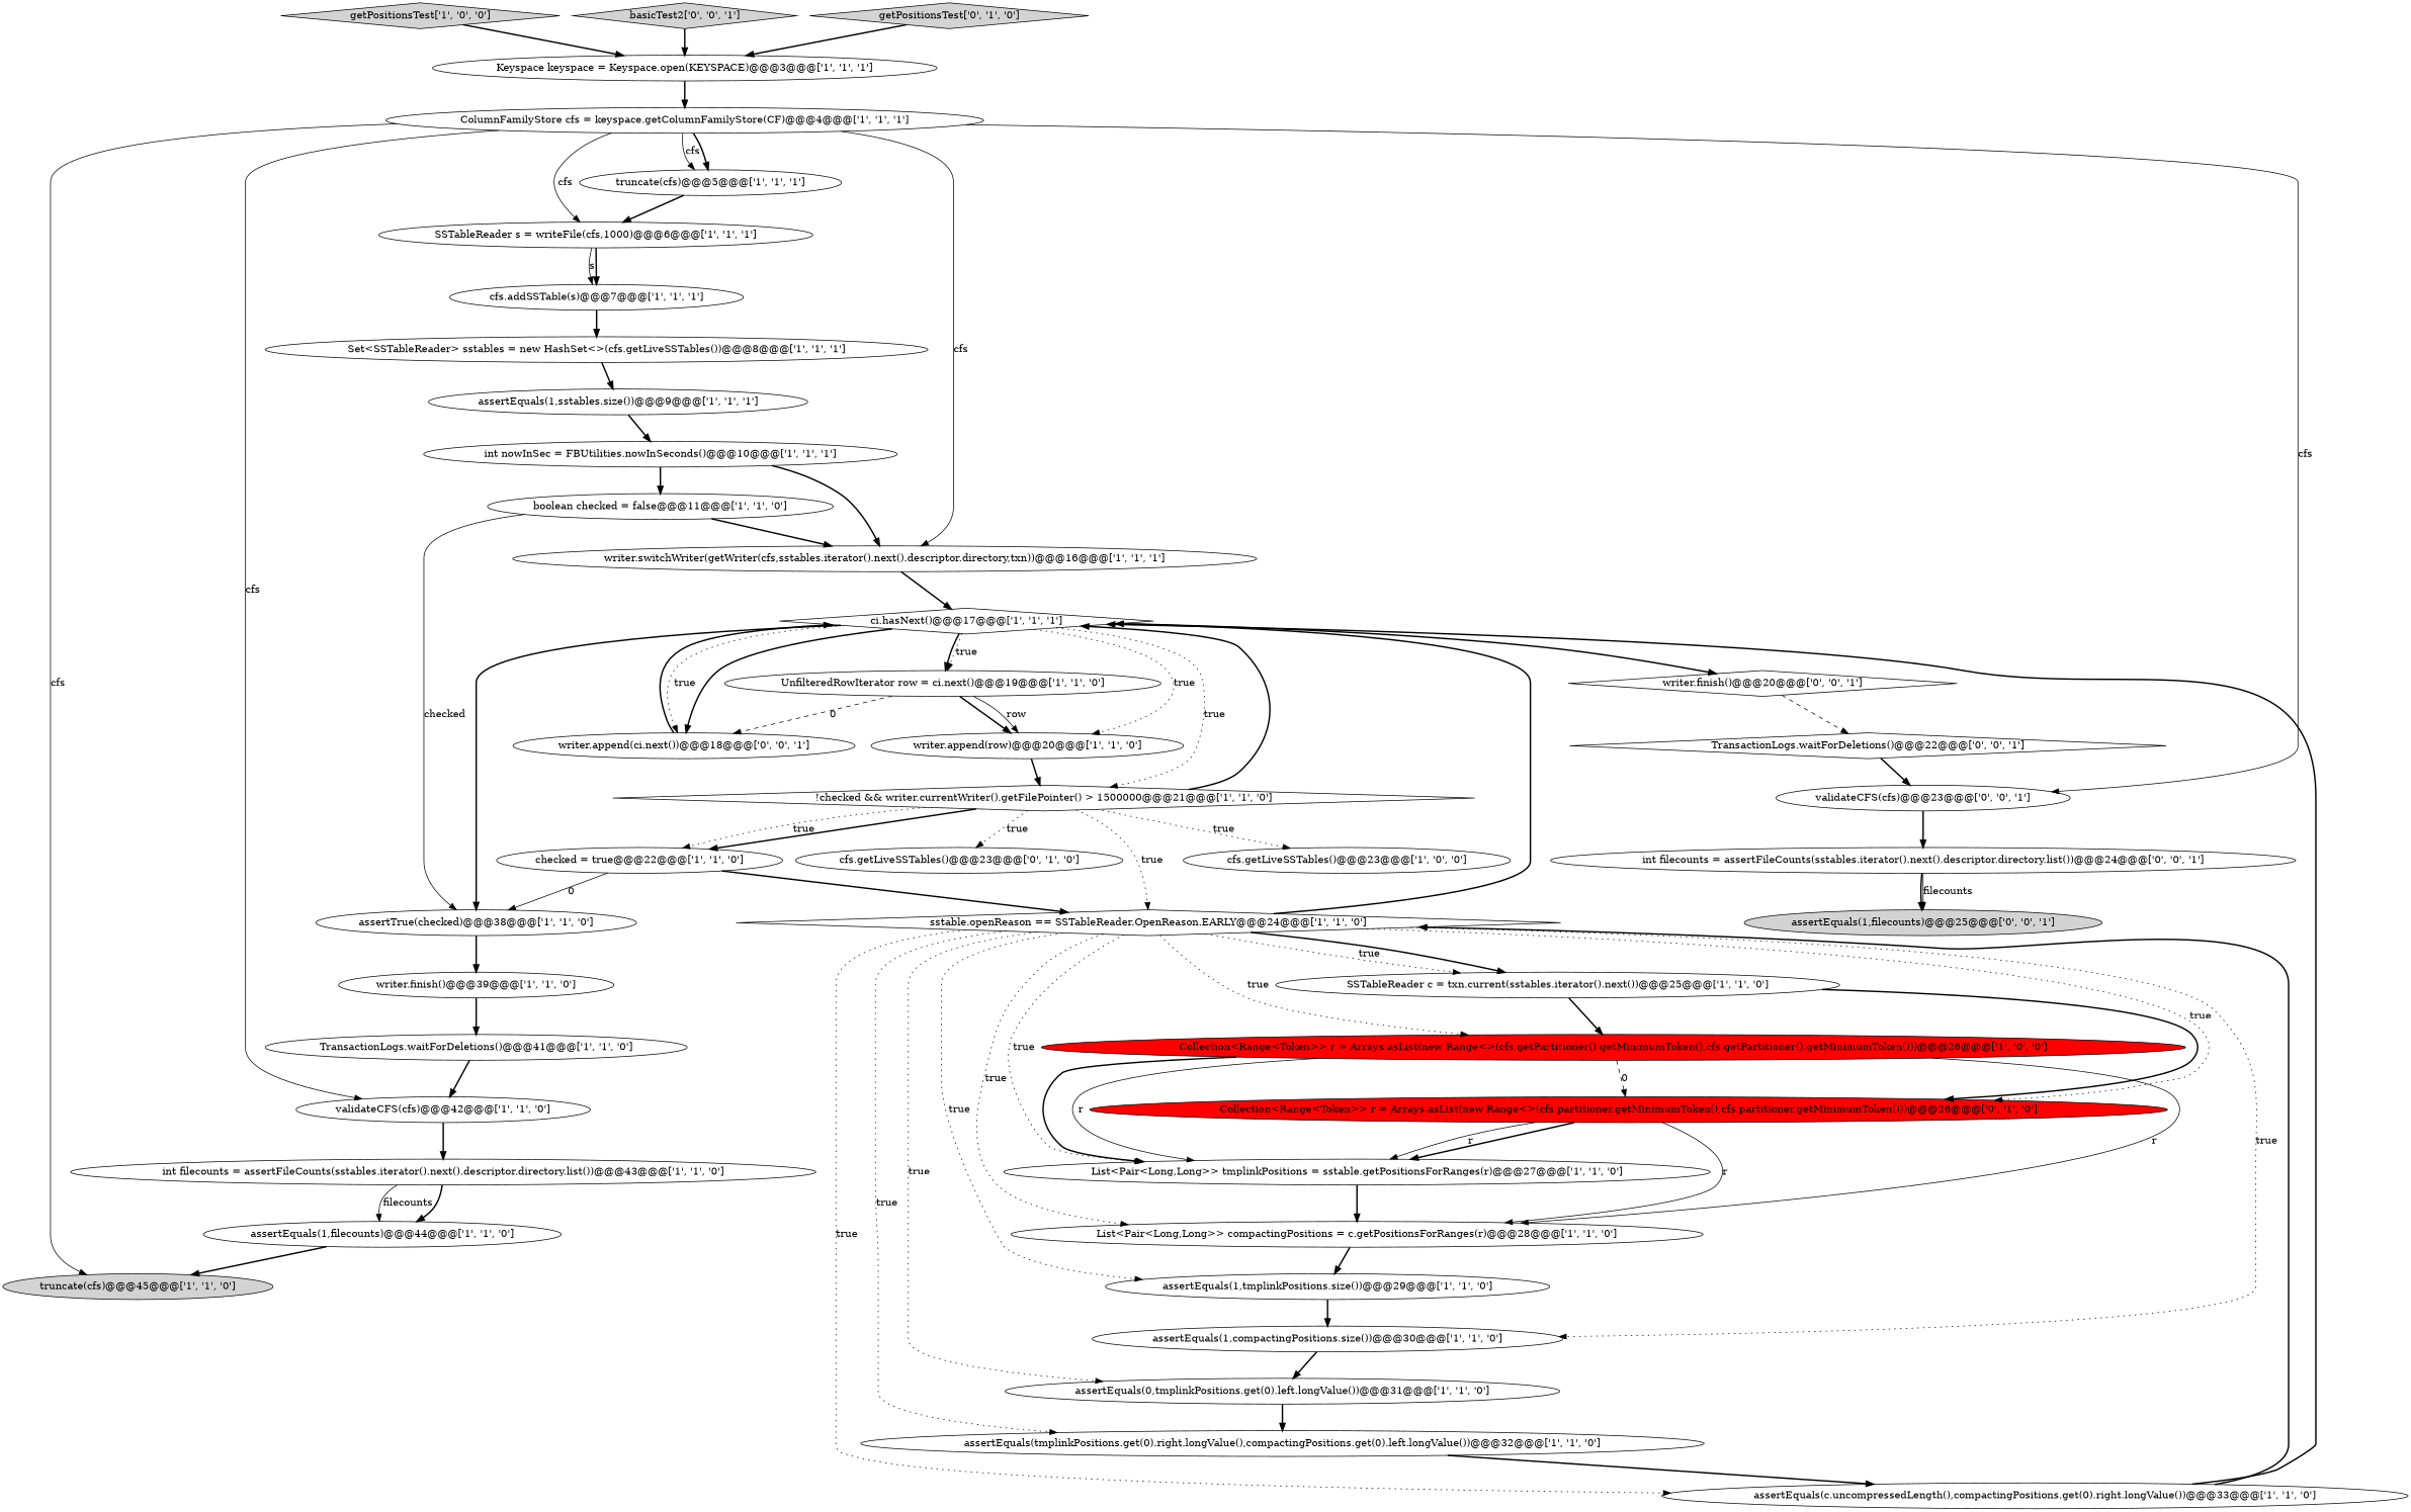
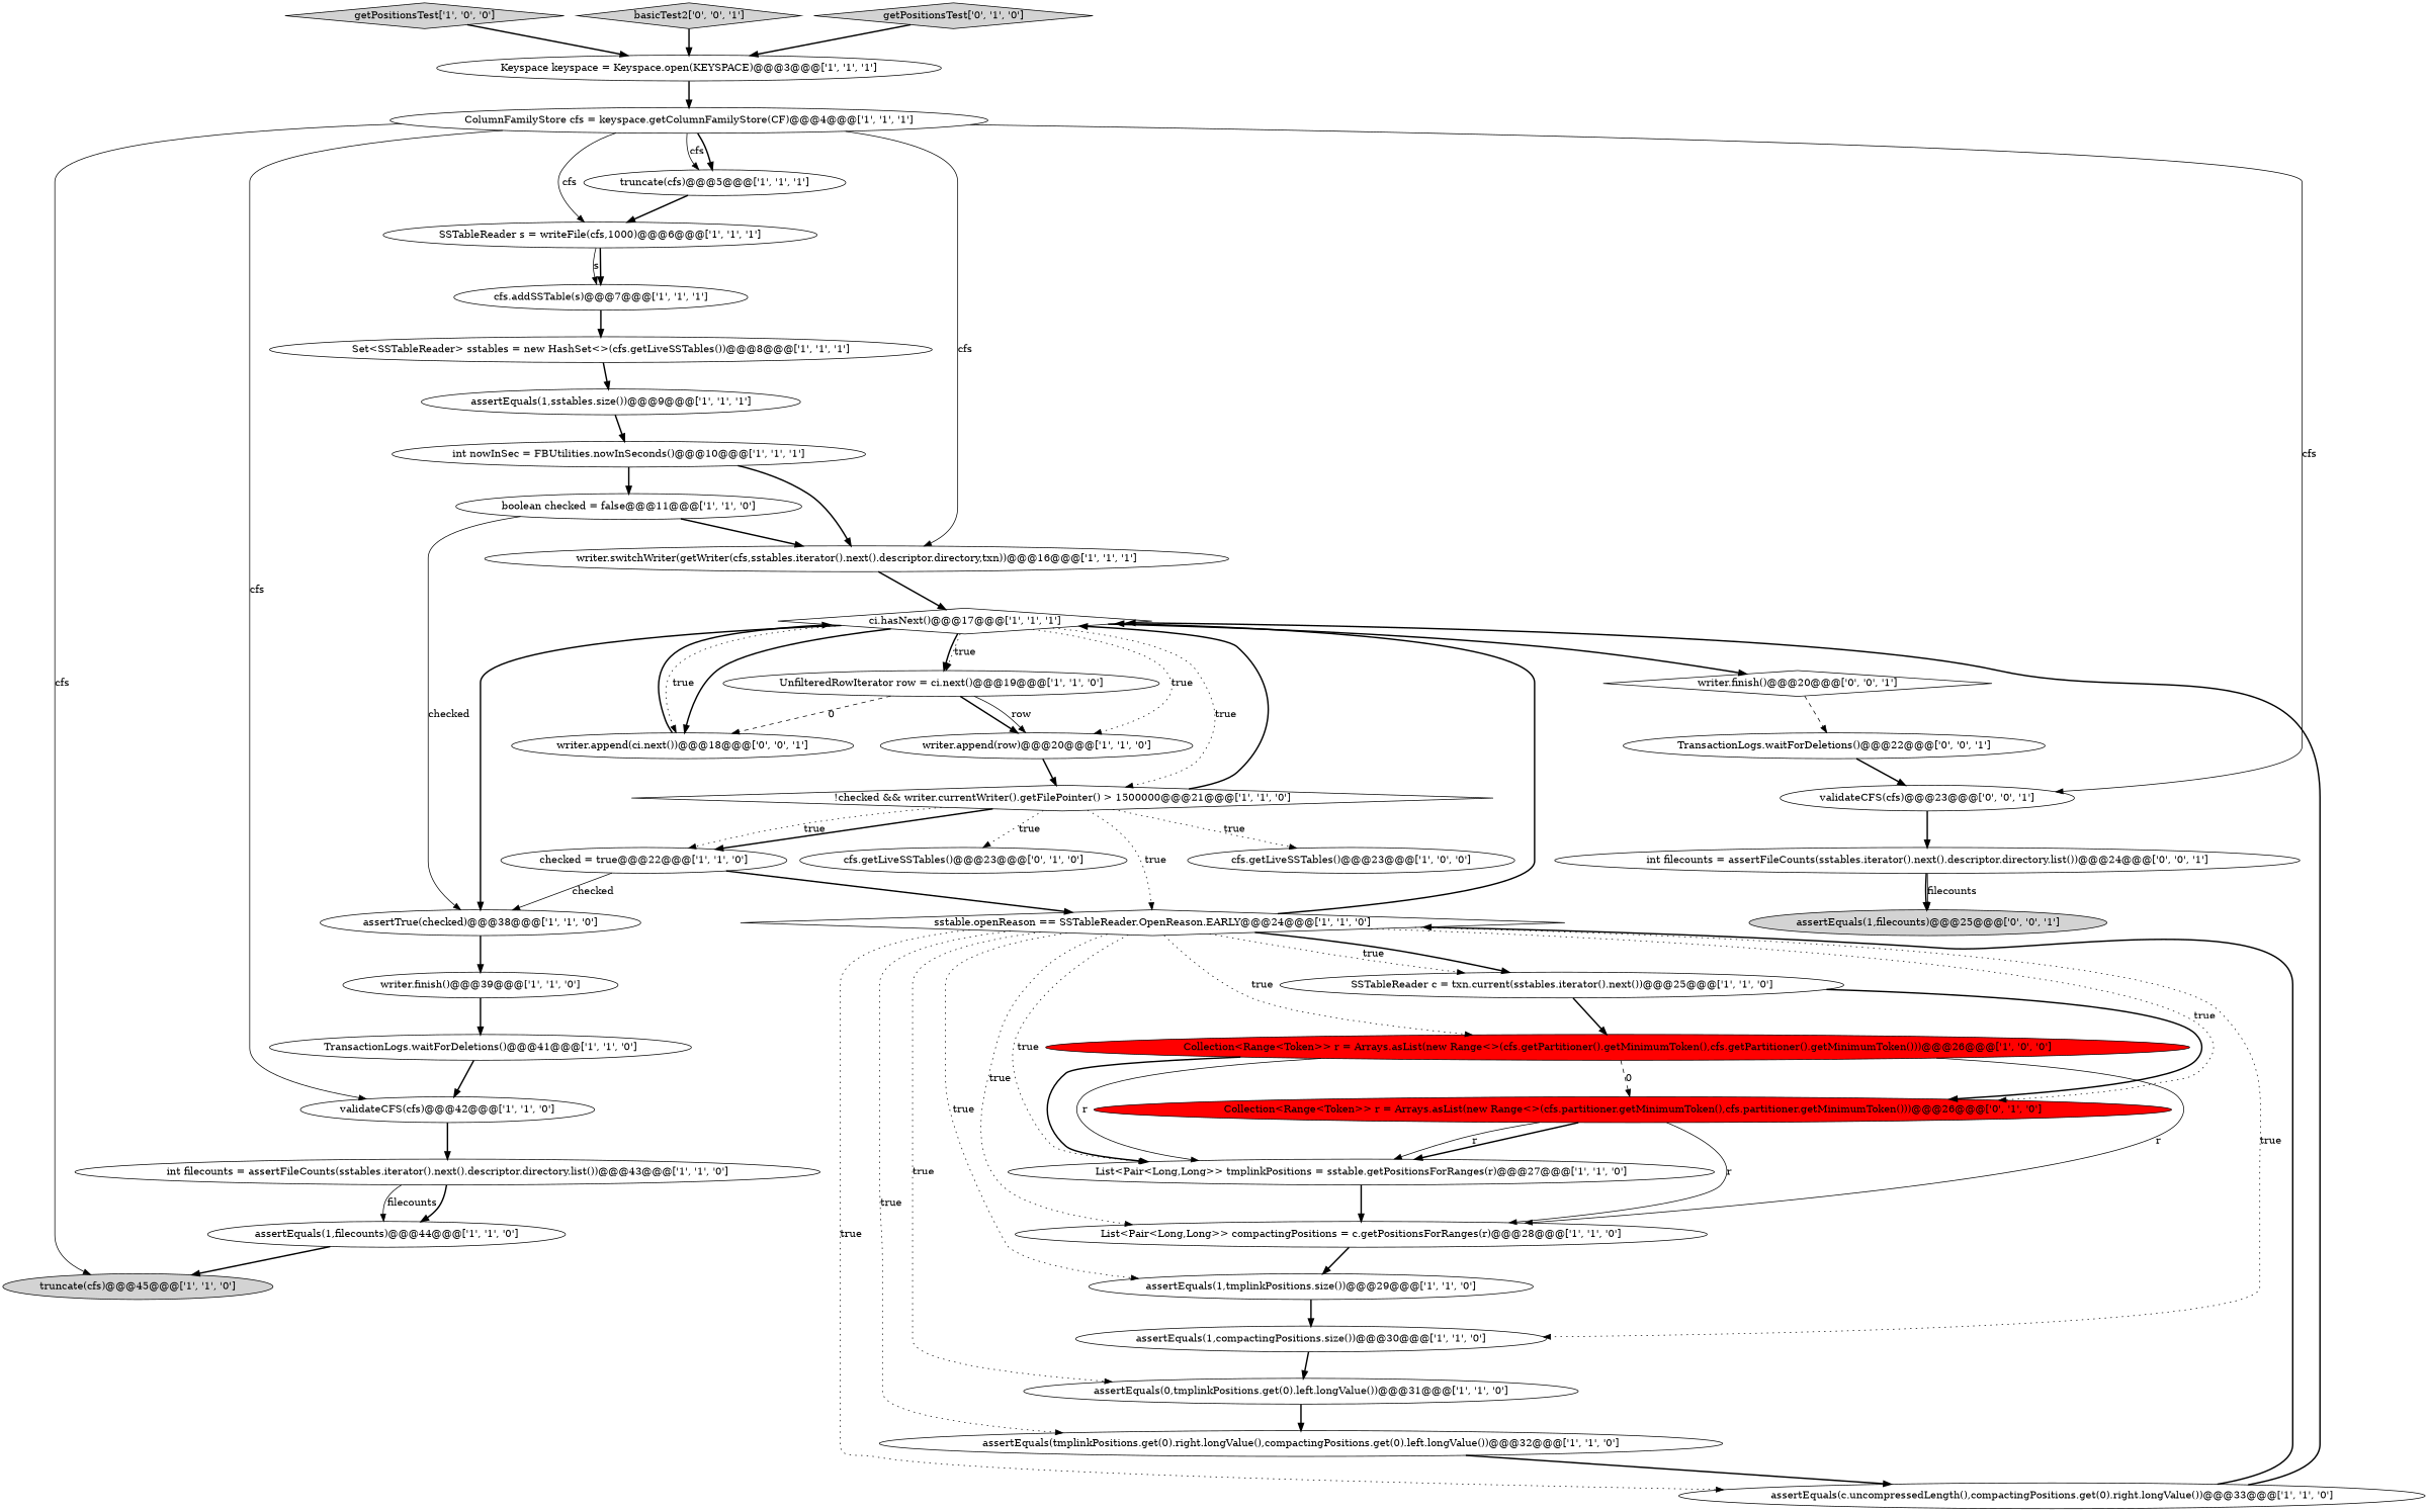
  digraph {
    node [fillcolor=white shape=ellipse style=filled]
    edge [style=bold]
    n1 [fillcolor=lightgray label="getPositionsTest['1', '0', '0']" shape=diamond]
    n2 [label="Keyspace keyspace = Keyspace.open(KEYSPACE)@@@3@@@['1', '1', '1']"]
    n3 [label="ColumnFamilyStore cfs = keyspace.getColumnFamilyStore(CF)@@@4@@@['1', '1', '1']"]
    n4 [label="SSTableReader c = txn.current(sstables.iterator().next())@@@25@@@['1', '1', '0']"]
    n5 [fillcolor=red label="Collection<Range<Token>> r = Arrays.asList(new Range<>(cfs.getPartitioner().getMinimumToken(),cfs.getPartitioner().getMinimumToken()))@@@26@@@['1', '0', '0']"]
    n6 [fillcolor=red label="Collection<Range<Token>> r = Arrays.asList(new Range<>(cfs.partitioner.getMinimumToken(),cfs.partitioner.getMinimumToken()))@@@26@@@['0', '1', '0']"]
    n7 [label="List<Pair<Long,Long>> compactingPositions = c.getPositionsForRanges(r)@@@28@@@['1', '1', '0']"]
    n8 [label="List<Pair<Long,Long>> tmplinkPositions = sstable.getPositionsForRanges(r)@@@27@@@['1', '1', '0']"]
    n9 [label="!checked && writer.currentWriter().getFilePointer() > 1500000@@@21@@@['1', '1', '0']" shape=diamond]
    n10 [label="cfs.getLiveSSTables()@@@23@@@['1', '0', '0']"]
    n11 [label="checked = true@@@22@@@['1', '1', '0']"]
    n12 [label="cfs.getLiveSSTables()@@@23@@@['0', '1', '0']"]
    n13 [label="ci.hasNext()@@@17@@@['1', '1', '1']" shape=diamond]
    n14 [label="sstable.openReason == SSTableReader.OpenReason.EARLY@@@24@@@['1', '1', '0']" shape=diamond]
    n15 [label="assertTrue(checked)@@@38@@@['1', '1', '0']"]
    n16 [label="UnfilteredRowIterator row = ci.next()@@@19@@@['1', '1', '0']"]
    n17 [label="writer.append(ci.next())@@@18@@@['0', '0', '1']"]
    n18 [label="writer.append(row)@@@20@@@['1', '1', '0']"]
    n19 [label="writer.finish()@@@20@@@['0', '0', '1']" shape=diamond]
    n20 [label="assertEquals(c.uncompressedLength(),compactingPositions.get(0).right.longValue())@@@33@@@['1', '1', '0']"]
    n21 [label="assertEquals(1,compactingPositions.size())@@@30@@@['1', '1', '0']"]
    n22 [label="assertEquals(0,tmplinkPositions.get(0).left.longValue())@@@31@@@['1', '1', '0']"]
    n23 [label="assertEquals(1,tmplinkPositions.size())@@@29@@@['1', '1', '0']"]
    n24 [label="assertEquals(tmplinkPositions.get(0).right.longValue(),compactingPositions.get(0).left.longValue())@@@32@@@['1', '1', '0']"]
    n25 [label="int filecounts = assertFileCounts(sstables.iterator().next().descriptor.directory.list())@@@24@@@['0', '0', '1']"]
    n26 [fillcolor=lightgray label="assertEquals(1,filecounts)@@@25@@@['0', '0', '1']"]
    n27 [label="writer.finish()@@@39@@@['1', '1', '0']"]
    n28 [label="TransactionLogs.waitForDeletions()@@@41@@@['1', '1', '0']"]
    n29 [label="validateCFS(cfs)@@@42@@@['1', '1', '0']"]
    n30 [label="boolean checked = false@@@11@@@['1', '1', '0']"]
    n31 [label="writer.switchWriter(getWriter(cfs,sstables.iterator().next().descriptor.directory,txn))@@@16@@@['1', '1', '1']"]
    n32 [label="assertEquals(1,filecounts)@@@44@@@['1', '1', '0']"]
    n33 [fillcolor=lightgray label="truncate(cfs)@@@45@@@['1', '1', '0']"]
    n34 [label="int filecounts = assertFileCounts(sstables.iterator().next().descriptor.directory.list())@@@43@@@['1', '1', '0']"]
    n35 [label="truncate(cfs)@@@5@@@['1', '1', '1']"]
    n36 [label="SSTableReader s = writeFile(cfs,1000)@@@6@@@['1', '1', '1']"]
    n37 [label="cfs.addSSTable(s)@@@7@@@['1', '1', '1']"]
-   n38 [label="TransactionLogs.waitForDeletions()@@@22@@@['0', '0', '1']" shape=diamond]
+   n38 [label="TransactionLogs.waitForDeletions()@@@22@@@['0', '0', '1']"]
    n39 [label="validateCFS(cfs)@@@23@@@['0', '0', '1']"]
    n40 [label="assertEquals(1,sstables.size())@@@9@@@['1', '1', '1']"]
    n41 [label="int nowInSec = FBUtilities.nowInSeconds()@@@10@@@['1', '1', '1']"]
    n42 [fillcolor=lightgray label="basicTest2['0', '0', '1']" shape=diamond]
    n43 [label="Set<SSTableReader> sstables = new HashSet<>(cfs.getLiveSSTables())@@@8@@@['1', '1', '1']"]
    n44 [fillcolor=lightgray label="getPositionsTest['0', '1', '0']" shape=diamond]
    n1 -> n2
    n2 -> n3
    n3 -> n29 [label=cfs style=solid]
    n3 -> n31 [label=cfs style=solid]
    n3 -> n33 [label=cfs style=solid]
    n3 -> n35 [label=cfs style=solid]
    n3 -> n35
    n3 -> n36 [label=cfs style=solid]
    n3 -> n39 [label=cfs style=solid]
    n4 -> n5
    n4 -> n6
    n5 -> n6 [label=0 style=dashed]
    n5 -> n7 [label=r style=solid]
    n5 -> n8
    n5 -> n8 [label=r style=solid]
    n6 -> n7 [label=r style=solid]
    n6 -> n8
    n6 -> n8 [label=r style=solid]
    n7 -> n23
    n8 -> n7
    n9 -> n10 [label=true style=dotted]
    n9 -> n11
    n9 -> n11 [label=true style=dotted]
    n9 -> n12 [label=true style=dotted]
    n9 -> n13
    n9 -> n14 [label=true style=dotted]
    n11 -> n14
-   n11 -> n15 [label=0 style=solid]
+   n11 -> n15 [label=checked style=solid]
    n13 -> n9 [label=true style=dotted]
    n13 -> n15
    n13 -> n16 [label=true style=dotted]
    n13 -> n16
    n13 -> n17
    n13 -> n17 [label=true style=dotted]
    n13 -> n18 [label=true style=dotted]
    n13 -> n19
    n14 -> n4 [label=true style=dotted]
    n14 -> n4
    n14 -> n5 [label=true style=dotted]
    n14 -> n6 [label=true style=dotted]
    n14 -> n7 [label=true style=dotted]
    n14 -> n8 [label=true style=dotted]
    n14 -> n13
    n14 -> n20 [label=true style=dotted]
    n14 -> n21 [label=true style=dotted]
    n14 -> n22 [label=true style=dotted]
    n14 -> n23 [label=true style=dotted]
    n14 -> n24 [label=true style=dotted]
    n15 -> n27
    n16 -> n17 [label=0 style=dashed]
    n16 -> n18
    n16 -> n18 [label=row style=solid]
    n17 -> n13
    n18 -> n9
    n19 -> n38 [style=dashed]
    n20 -> n13
    n20 -> n14
    n21 -> n22
    n22 -> n24
    n23 -> n21
    n24 -> n20
    n25 -> n26
    n25 -> n26 [label=filecounts style=solid]
    n27 -> n28
    n28 -> n29
    n29 -> n34
    n30 -> n15 [label=checked style=solid]
    n30 -> n31
    n31 -> n13
    n32 -> n33
    n34 -> n32 [label=filecounts style=solid]
    n34 -> n32
    n35 -> n36
    n36 -> n37
    n36 -> n37 [label=s style=solid]
    n37 -> n43
    n38 -> n39
    n39 -> n25
    n40 -> n41
    n41 -> n30
    n41 -> n31
    n42 -> n2
    n43 -> n40
    n44 -> n2
  }
